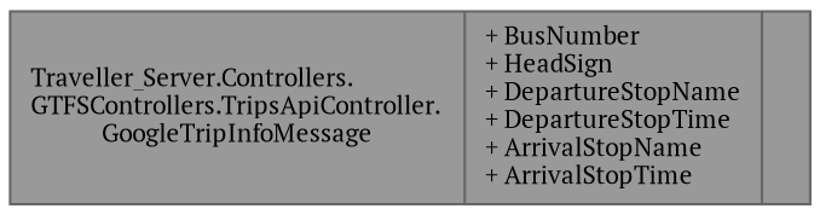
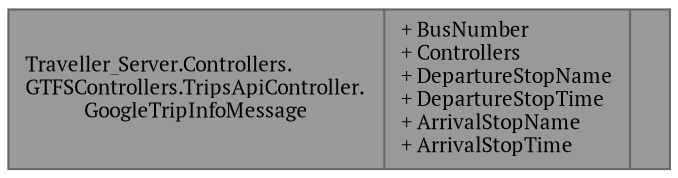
  digraph {
    rankdir=LR
    fontname="PT Serif"
-   n1 [color=gray40 fillcolor=grey60 fontcolor=black fontname="PT Serif" fontsize=10 height=0.2 label="{Traveller_Server.Controllers.\lGTFSControllers.TripsApiController.\lGoogleTripInfoMessage\n|+ BusNumber\l+ HeadSign\l+ DepartureStopName\l+ DepartureStopTime\l+ ArrivalStopName\l+ ArrivalStopTime\l|}" shape=record style=filled width=0.4]
+   n1 [color=gray40 fillcolor=grey60 fontcolor=black fontname="PT Serif" fontsize=10 height=0.2 label="{Traveller_Server.Controllers.\lGTFSControllers.TripsApiController.\lGoogleTripInfoMessage\n|+ BusNumber\l+ Controllers\l+ DepartureStopName\l+ DepartureStopTime\l+ ArrivalStopName\l+ ArrivalStopTime\l|}" shape=record style=filled width=0.4]
  }
